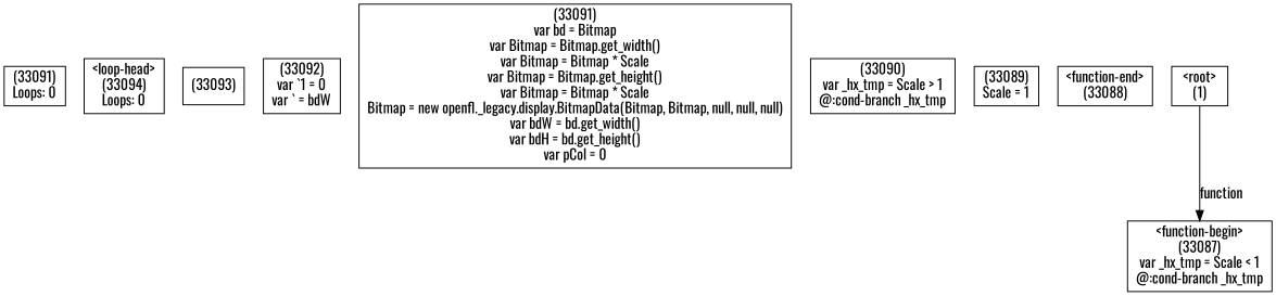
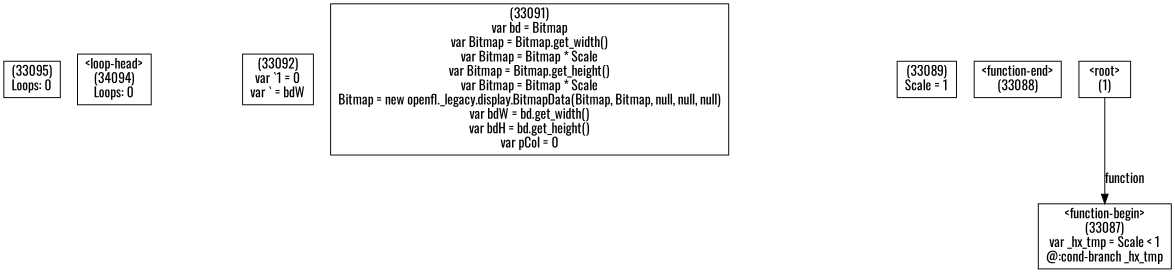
  digraph {
    fontname=Oswald
    node [shape=box fontname=Oswald]
-   n1 [label="(33091)\nLoops: 0"]
-   n2 [label="<loop-head>\n(33094)\nLoops: 0"]
-   n3 [label="(33093)"]
+   n1 [label="(33095)\nLoops: 0"]
+   n2 [label="<loop-head>\n(34094)\nLoops: 0"]
    n4 [label="(33092)\nvar `1 = 0\nvar ` = bdW"]
    n5 [label="(33091)\nvar bd = Bitmap\nvar Bitmap = Bitmap.get_width()\nvar Bitmap = Bitmap * Scale\nvar Bitmap = Bitmap.get_height()\nvar Bitmap = Bitmap * Scale\nBitmap = new openfl._legacy.display.BitmapData(Bitmap, Bitmap, null, null, null)\nvar bdW = bd.get_width()\nvar bdH = bd.get_height()\nvar pCol = 0"]
-   n6 [label="(33090)\nvar _hx_tmp = Scale > 1\n@:cond-branch _hx_tmp"]
    n7 [label="(33089)\nScale = 1"]
    n8 [label="<function-end>\n(33088)"]
    n9 [label="<function-begin>\n(33087)\nvar _hx_tmp = Scale < 1\n@:cond-branch _hx_tmp"]
    n10 [label="<root>\n(1)"]
    n10 -> n9 [label=function fontname=Oswald]
  }
